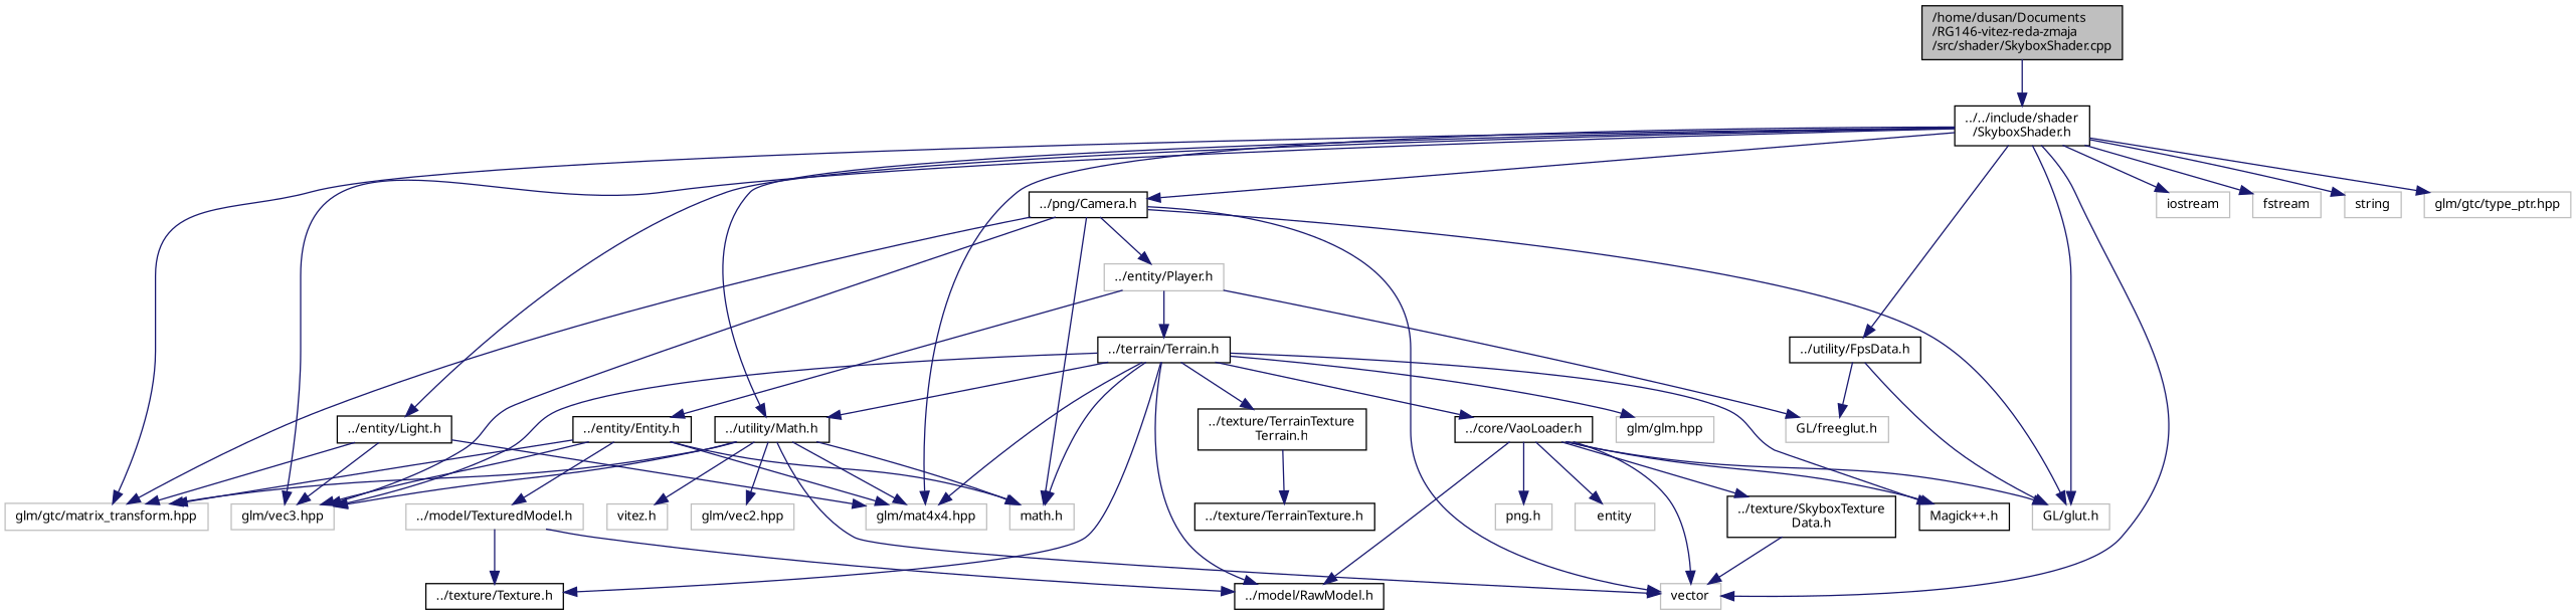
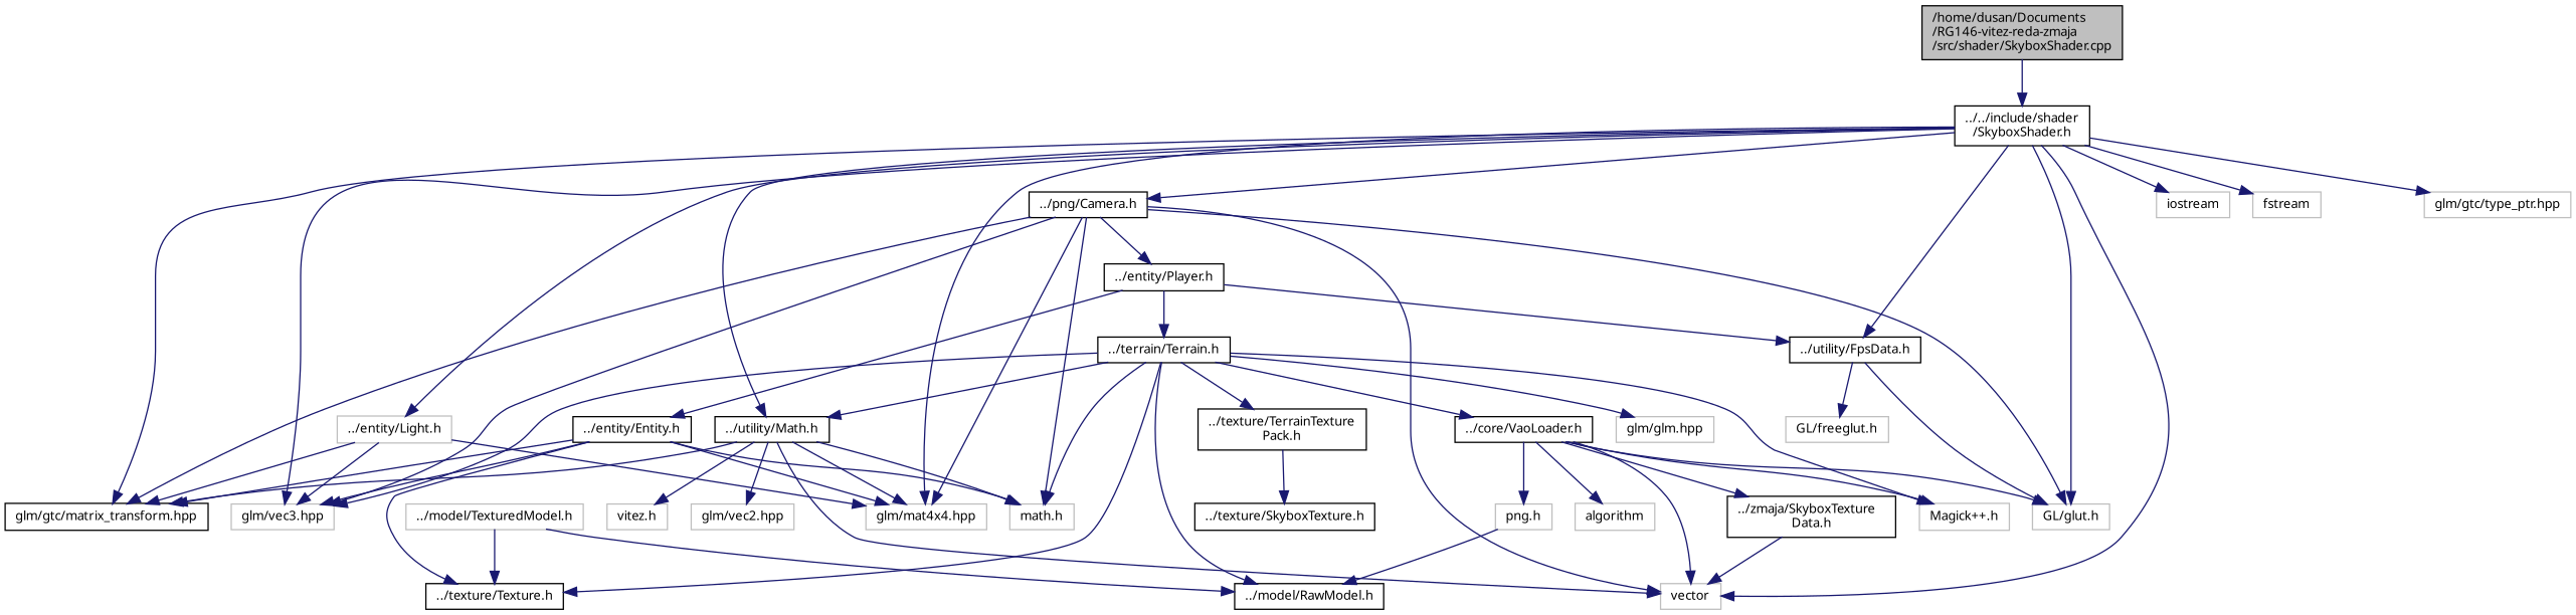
  digraph {
    fontname="Noto Sans"
    node [color=grey75 fillcolor=white fontname="Noto Sans" fontsize=10 shape=record style=filled]
    edge [color=midnightblue fontname="Noto Sans" fontsize=10 labelfontname=Helvetica labelfontsize=10 style=solid]
    n1 [color=black fillcolor=grey75 fontcolor=black height=0.2 label="/home/dusan/Documents\l/RG146-vitez-reda-zmaja\l/src/shader/SkyboxShader.cpp" width=0.4]
    n2 [color=black height=0.2 label="../../include/shader\l/SkyboxShader.h" width=0.4]
    n3 [color=black height=0.2 label="../utility/Math.h" width=0.4]
    n4 [height=0.2 label=vector width=0.4]
    n5 [height=0.2 label="glm/vec3.hpp" width=0.4]
    n6 [height=0.2 label="glm/mat4x4.hpp" width=0.4]
-   n7 [height=0.2 label="glm/gtc/matrix_transform.hpp" width=0.4]
+   n7 [color=black height=0.2 label="glm/gtc/matrix_transform.hpp" width=0.4]
    n8 [color=black height=0.2 label="../png/Camera.h" width=0.4]
    n9 [height=0.2 label="GL/glut.h" width=0.4]
    n10 [color=black height=0.2 label="../utility/FpsData.h" width=0.4]
-   n11 [color=black height=0.2 label="../entity/Light.h" width=0.4]
+   n11 [height=0.2 label="../entity/Light.h" width=0.4]
    n12 [height=0.2 label=iostream width=0.4]
    n13 [height=0.2 label=fstream width=0.4]
-   n14 [height=0.2 label=string width=0.4]
    n15 [height=0.2 label="glm/gtc/type_ptr.hpp" width=0.4]
    n16 [height=0.2 label="math.h" width=0.4]
    n17 [height=0.2 label="vitez.h" width=0.4]
    n18 [height=0.2 label="glm/vec2.hpp" width=0.4]
-   n19 [height=0.2 label="../entity/Player.h" width=0.4]
+   n19 [color=black height=0.2 label="../entity/Player.h" width=0.4]
    n20 [height=0.2 label="GL/freeglut.h" width=0.4]
    n21 [color=black height=0.2 label="../entity/Entity.h" width=0.4]
    n22 [color=black height=0.2 label="../terrain/Terrain.h" width=0.4]
    n23 [height=0.2 label="../model/TexturedModel.h" width=0.4]
    n24 [color=black height=0.2 label="../model/RawModel.h" width=0.4]
    n25 [color=black height=0.2 label="../texture/Texture.h" width=0.4]
-   n26 [color=black height=0.2 label="../texture/TerrainTexture\lTerrain.h" width=0.4]
+   n26 [color=black height=0.2 label="../texture/TerrainTexture\lPack.h" width=0.4]
    n27 [color=black height=0.2 label="../core/VaoLoader.h" width=0.4]
-   n28 [color=black height=0.2 label="Magick++.h" width=0.4]
+   n28 [height=0.2 label="Magick++.h" width=0.4]
    n29 [height=0.2 label="glm/glm.hpp" width=0.4]
-   n30 [color=black height=0.2 label="../texture/TerrainTexture.h" width=0.4]
-   n31 [color=black height=0.2 label="../texture/SkyboxTexture\lData.h" width=0.4]
+   n30 [color=black height=0.2 label="../texture/SkyboxTexture.h" width=0.4]
+   n31 [color=black height=0.2 label="../zmaja/SkyboxTexture\lData.h" width=0.4]
    n32 [height=0.2 label="png.h" width=0.4]
-   n33 [height=0.2 label=entity width=0.4]
+   n33 [height=0.2 label=algorithm width=0.4]
    n1 -> n2
    n2 -> n3
    n2 -> n4
    n2 -> n5
    n2 -> n6
    n2 -> n7
    n2 -> n8
    n2 -> n9
    n2 -> n10
    n2 -> n11
    n2 -> n12
    n2 -> n13
-   n2 -> n14
    n2 -> n15
    n3 -> n4
-   n3 -> n5
    n3 -> n6
    n3 -> n7
    n3 -> n16
    n3 -> n17
    n3 -> n18
    n8 -> n4
    n8 -> n5
-   n22 -> n6
+   n8 -> n6
    n8 -> n7
    n8 -> n9
    n8 -> n16
    n8 -> n19
    n10 -> n9
    n10 -> n20
    n11 -> n5
    n11 -> n6
    n11 -> n7
-   n19 -> n20
+   n19 -> n10
    n19 -> n21
    n19 -> n22
    n21 -> n5
    n21 -> n6
    n21 -> n7
    n21 -> n16
-   n21 -> n23
+   n21 -> n25
    n22 -> n3
    n22 -> n5
    n22 -> n16
    n22 -> n24
    n22 -> n25
    n22 -> n26
    n22 -> n27
    n22 -> n28
    n22 -> n29
    n23 -> n24
    n23 -> n25
    n26 -> n30
    n27 -> n4
    n27 -> n9
-   n27 -> n24
+   n32 -> n24
    n27 -> n28
    n27 -> n31
    n27 -> n32
    n27 -> n33
    n31 -> n4
  }
